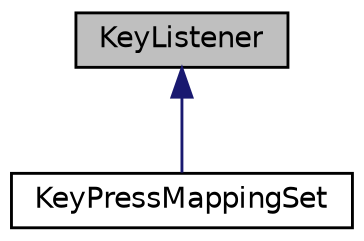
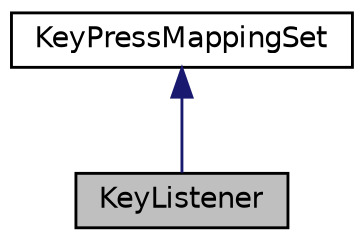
  digraph {
    node [color=black fontname=Helvetica fontsize=10 shape=record]
    n1 [fillcolor=grey75 fontcolor=black height=0.2 label=KeyListener style=filled width=0.4]
    n2 [height=0.2 label=KeyPressMappingSet width=0.4]
-   n1 -> n2 [color=midnightblue dir=back fontname=Helvetica fontsize=10 labelfontname=Helvetica labelfontsize=10 style=solid]
+   n2 -> n1 [color=midnightblue dir=back fontname=Helvetica fontsize=10 labelfontname=Helvetica labelfontsize=10 style=solid]
  }
